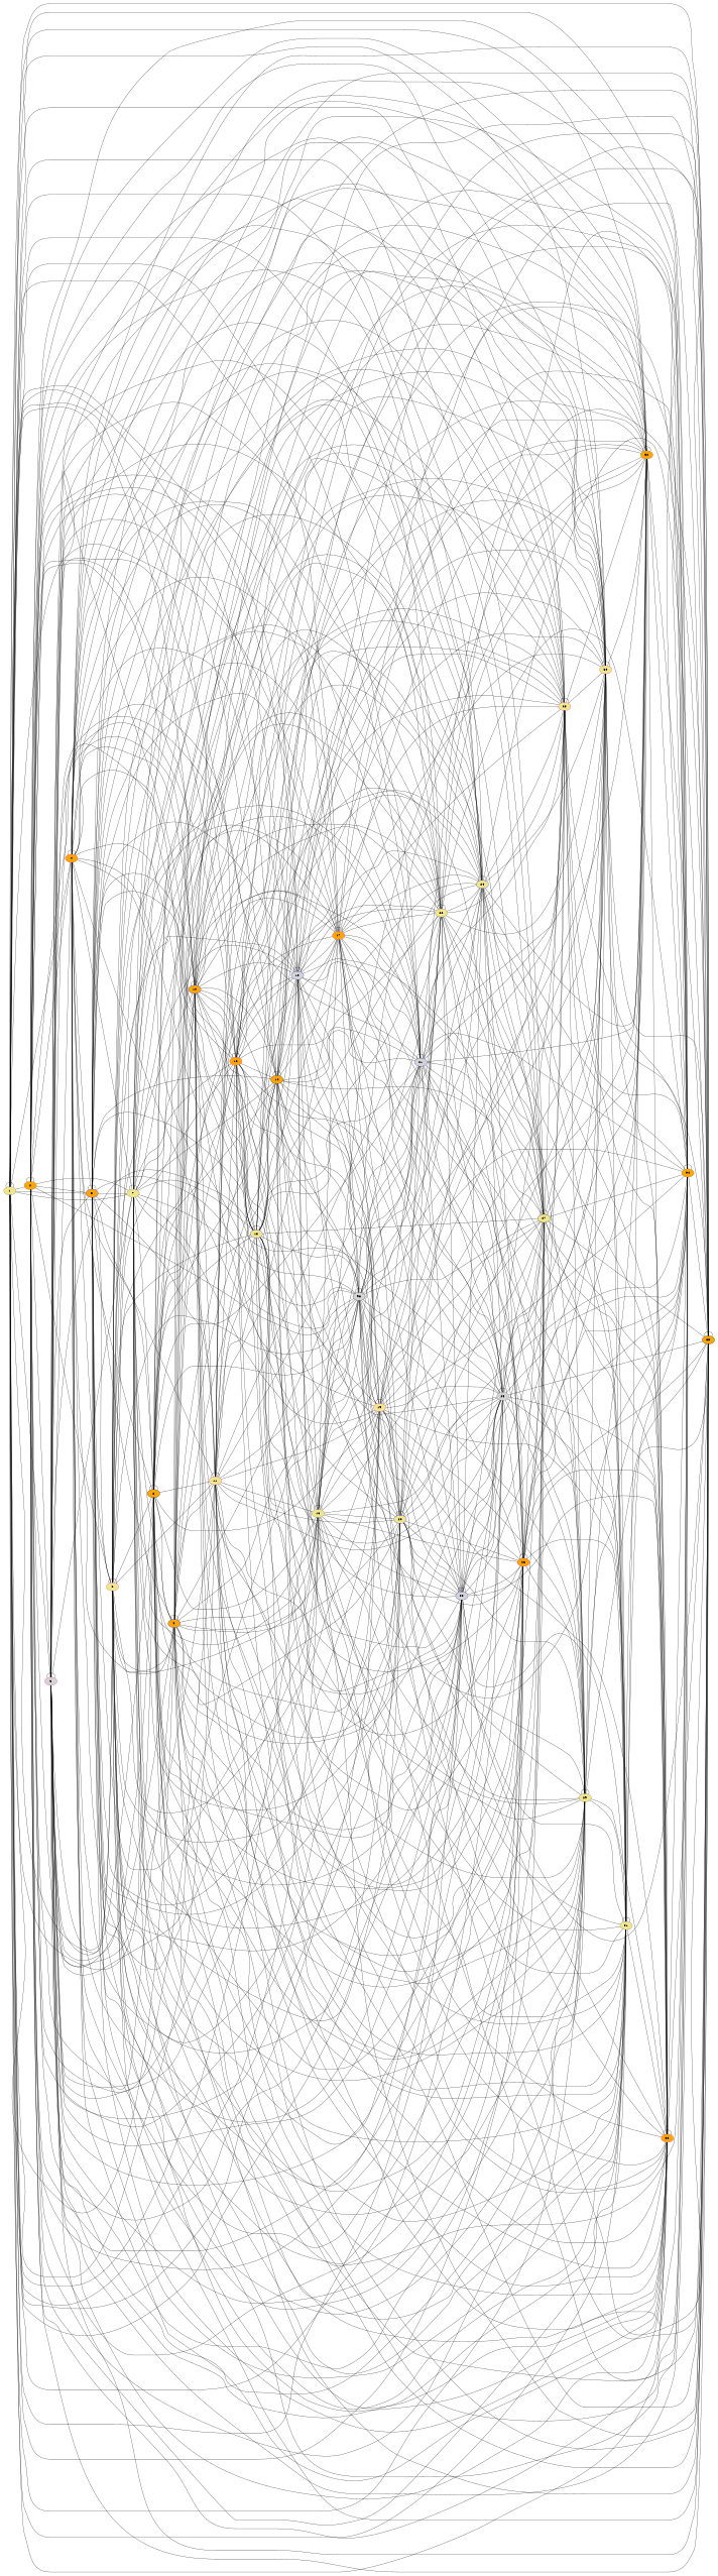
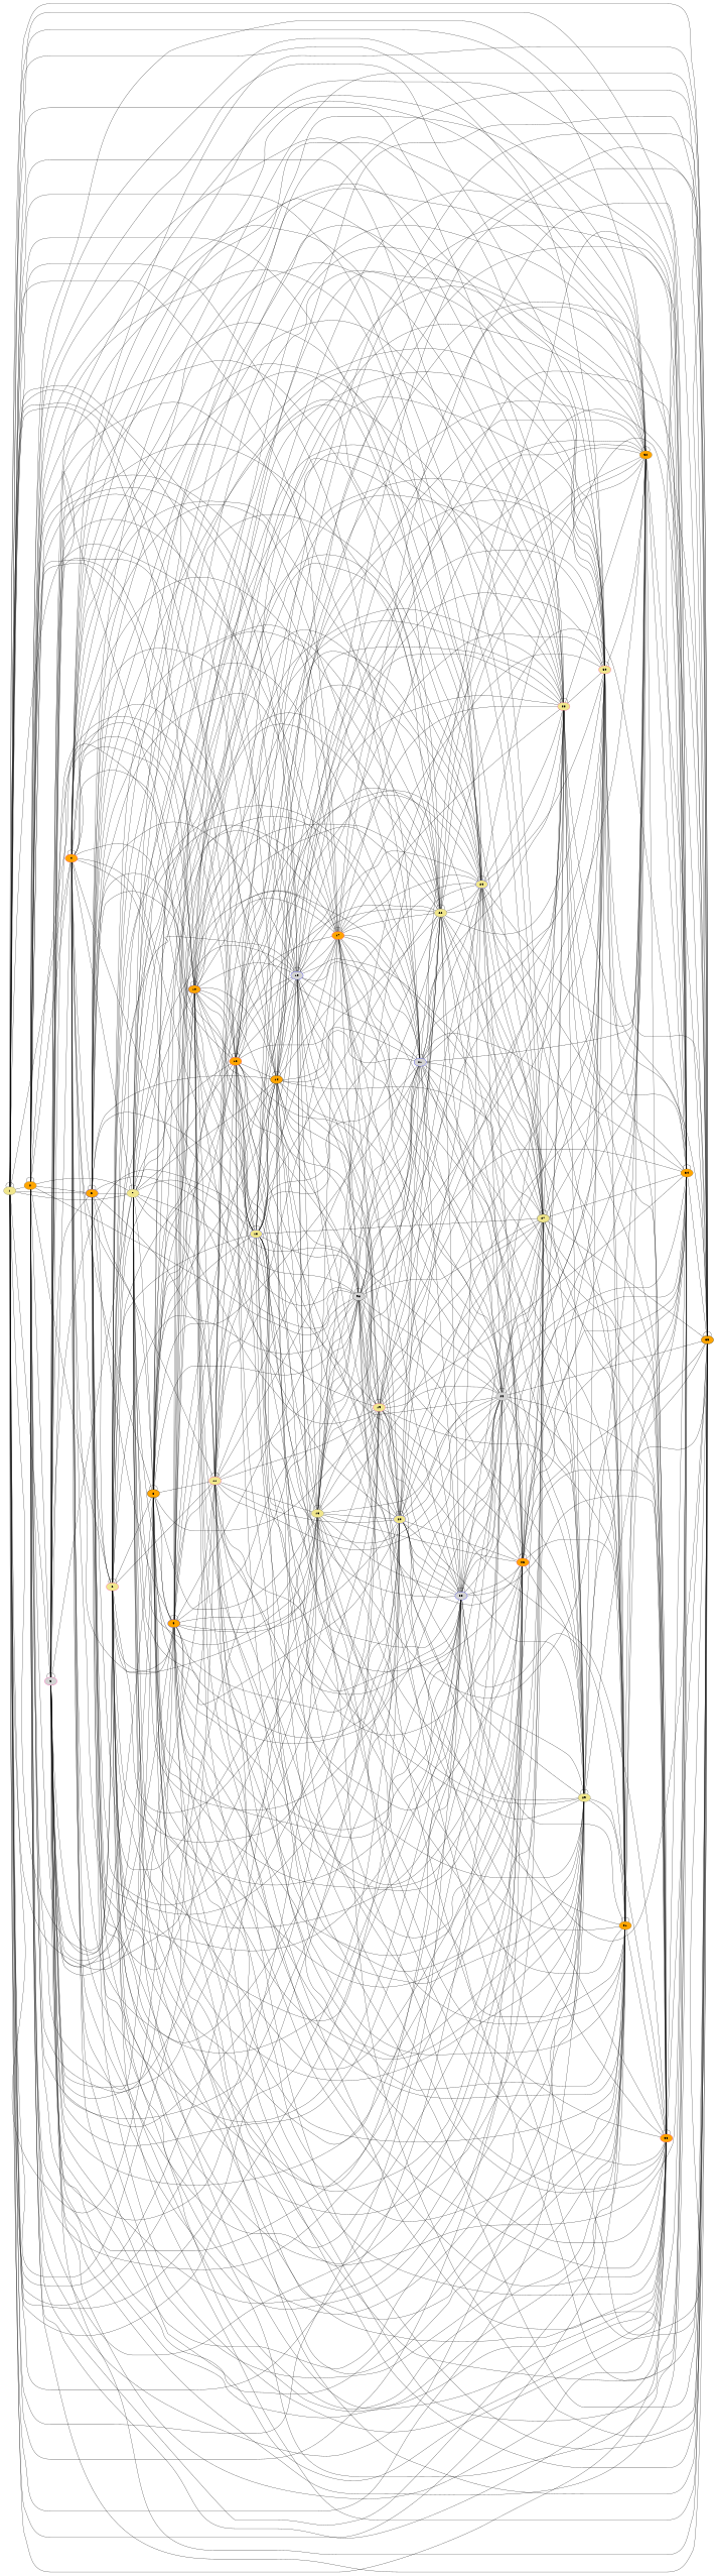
  graph {
    rankdir=LR
    node [color=deeppink fillcolor=orange host_bandwidth_down="10 Mbit" host_bandwidth_up="10 Mbit" style=filled]
    edge [latency="10 ms" packet_loss=0.0 weight=1]
    1 [color=gray40 fillcolor=khaki]
    2 [color=gray40]
    3 [fillcolor=lightgrey]
    4
    5 [color=blue]
    6 [fillcolor=khaki]
    7 [color=gray40 fillcolor=khaki]
    8 [color=black]
    9 [color=blue]
    10 [color=blue]
    11 [fillcolor=khaki]
    12
    13 [color=blue fillcolor=khaki]
    14 [color=black]
    15 [color=blue fillcolor=lightgrey]
    16 [color=gray40 fillcolor=khaki]
    17
    n18 [color=black fillcolor=lightgrey label=98]
    19 [fillcolor=khaki]
    20 [color=blue fillcolor=khaki]
    21 [color=blue fillcolor=lightgrey]
    22 [color=gray40 fillcolor=khaki]
    23 [color=blue fillcolor=lightgrey]
    24 [color=blue fillcolor=khaki]
    25 [color=gray40 fillcolor=lightgrey]
    26
    27 [color=black fillcolor=khaki]
    28 [fillcolor=khaki]
    29 [color=gray40 fillcolor=khaki]
    30 [fillcolor=khaki]
-   31 [color=gray40 fillcolor=khaki]
+   31 [color=gray40]
    32 [color=gray40]
    33
-   34 [color=gray40 label=94]
+   34 [color=gray40]
    35 [color=black]
    1 -- 1 [weight=0]
    1 -- 2
    1 -- 3
    1 -- 4
    1 -- 5
    1 -- 6
    1 -- 7
    1 -- 8
    1 -- 9
    1 -- 10
    1 -- 11
    1 -- 12
    1 -- 13
    1 -- 14
    1 -- 15
    1 -- 16
    1 -- 17
    1 -- n18
    1 -- 19
    1 -- 20
    1 -- 21
    1 -- 22
    1 -- 23
    1 -- 24
    1 -- 25
    1 -- 26
    1 -- 27
    1 -- 28
    1 -- 29
    1 -- 30
    1 -- 31
    1 -- 32
    1 -- 33
    1 -- 34
    1 -- 35
    2 -- 2 [weight=0]
    2 -- 3
    2 -- 4
    2 -- 5
    2 -- 6
    2 -- 7
    2 -- 8
    2 -- 9
    2 -- 10
    2 -- 11
    2 -- 12
    2 -- 13
    2 -- 14
    2 -- 15
    2 -- 17
    2 -- n18
    2 -- 19
    2 -- 20
    2 -- 21
    2 -- 22
    2 -- 23
    2 -- 24
    2 -- 25
    2 -- 26
    2 -- 27
    2 -- 28
    2 -- 29
    2 -- 30
    2 -- 31
    2 -- 32
    2 -- 33
    2 -- 34
    2 -- 35
    3 -- 3 [weight=0]
    3 -- 4
    3 -- 5
    3 -- 6
    3 -- 7
    3 -- 8
    3 -- 9
    3 -- 10
    3 -- 11
    3 -- 12
    3 -- 13
    3 -- 14
    3 -- 15
    3 -- 16
    3 -- 17
    3 -- n18
    3 -- 19
    3 -- 20
    3 -- 21
    3 -- 22
    3 -- 23
    3 -- 24
    3 -- 25
    3 -- 26
    3 -- 27
    3 -- 28
    3 -- 29
    3 -- 30
    3 -- 31
    3 -- 32
    3 -- 33
    3 -- 34
    3 -- 35
    4 -- 4 [weight=0]
    4 -- 5
    4 -- 6
    4 -- 7
    4 -- 8
    4 -- 9
    4 -- 10
    4 -- 11
    4 -- 12
    4 -- 13
    4 -- 14
    4 -- 15
    4 -- 16
    4 -- 17
    4 -- n18
    4 -- 19
    4 -- 20
    4 -- 21
    4 -- 22
    4 -- 23
    4 -- 24
    4 -- 25
    4 -- 26
    4 -- 27
    4 -- 28
    4 -- 29
    4 -- 30
    4 -- 31
    4 -- 32
    4 -- 33
    4 -- 34
    4 -- 35
    5 -- 5 [weight=0]
    5 -- 6
    5 -- 7
    5 -- 8
    5 -- 9
    5 -- 10
    5 -- 11
    5 -- 12
    5 -- 13
    5 -- 14
    5 -- 15
    5 -- 16
    5 -- 17
    5 -- n18
    5 -- 19
    5 -- 20
    5 -- 21
    5 -- 22
    5 -- 23
    5 -- 24
    5 -- 25
    5 -- 26
    5 -- 27
    5 -- 28
    5 -- 29
    5 -- 30
    5 -- 31
    5 -- 32
    5 -- 33
    5 -- 34
    5 -- 35
    6 -- 6 [weight=0]
    6 -- 7
    6 -- 8
    6 -- 9
    6 -- 10
    6 -- 11
    6 -- 12
    6 -- 13
    6 -- 14
    6 -- 15
    6 -- 16
    6 -- 17
    6 -- n18
    6 -- 19
    6 -- 20
    6 -- 21
    6 -- 22
    6 -- 23
    6 -- 24
    6 -- 25
    6 -- 26
    6 -- 27
    6 -- 28
    6 -- 29
    6 -- 30
    6 -- 31
    6 -- 32
    6 -- 33
    6 -- 34
    6 -- 35
    7 -- 7 [weight=0]
    7 -- 8
    7 -- 9
    7 -- 10
    7 -- 11
    7 -- 12
    7 -- 13
    7 -- 14
    7 -- 15
    7 -- 16
    7 -- 17
    7 -- n18
    7 -- 19
    7 -- 20
    7 -- 21
    7 -- 22
    7 -- 23
    7 -- 24
    7 -- 25
    7 -- 26
    7 -- 27
    7 -- 28
    7 -- 29
    7 -- 30
    7 -- 31
    7 -- 32
    7 -- 33
    7 -- 34
    7 -- 35
    8 -- 8 [weight=0]
    8 -- 9
    8 -- 10
    8 -- 11
    8 -- 12
    8 -- 13
    8 -- 14
    8 -- 15
    8 -- 16
    8 -- 17
    8 -- n18
    8 -- 19
    8 -- 20
    8 -- 21
    8 -- 22
    8 -- 23
    8 -- 24
    8 -- 25
    8 -- 26
    8 -- 27
    8 -- 28
    8 -- 29
    8 -- 30
    8 -- 31
    8 -- 32
    8 -- 33
    8 -- 34
    8 -- 35
    9 -- 9 [weight=0]
    9 -- 10
    9 -- 11
    9 -- 12
    9 -- 13
    9 -- 14
    9 -- 15
    9 -- 16
    9 -- 17
    9 -- n18
    9 -- 19
    9 -- 20
    9 -- 21
    9 -- 22
    9 -- 23
    9 -- 24
    9 -- 25
    9 -- 26
    9 -- 27
    9 -- 28
    9 -- 29
    9 -- 30
    9 -- 31
    9 -- 32
    9 -- 33
    9 -- 34
    9 -- 35
    10 -- 10 [weight=0]
    10 -- 11
    10 -- 12
    10 -- 13
    10 -- 14
    10 -- 15
    10 -- 16
    10 -- 17
    10 -- n18
    10 -- 19
    10 -- 20
    10 -- 21
    10 -- 22
    10 -- 23
    10 -- 24
    10 -- 25
    10 -- 26
    10 -- 27
    10 -- 28
    10 -- 29
    10 -- 30
    10 -- 31
    10 -- 32
    10 -- 33
    10 -- 34
    10 -- 35
    11 -- 11 [weight=0]
    11 -- 12
    11 -- 13
    11 -- 14
    11 -- 15
    11 -- 16
    11 -- 17
    11 -- n18
    11 -- 19
    11 -- 20
    11 -- 21
    11 -- 22
    11 -- 23
    11 -- 24
    11 -- 25
    11 -- 26
    11 -- 27
    11 -- 28
    11 -- 29
    11 -- 30
    11 -- 31
    11 -- 32
    11 -- 33
    11 -- 34
    11 -- 35
    12 -- 12 [weight=0]
    12 -- 13
    12 -- 14
    12 -- 15
    12 -- 16
    12 -- 17
    12 -- n18
    12 -- 19
    12 -- 20
    12 -- 21
    12 -- 22
    12 -- 23
    12 -- 24
    12 -- 25
    12 -- 26
    12 -- 27
    12 -- 28
    12 -- 29
    12 -- 30
    12 -- 31
    12 -- 32
    12 -- 33
    12 -- 34
    12 -- 35
    13 -- 13 [weight=0]
    13 -- 14
    13 -- 15
    13 -- 17
    13 -- n18
    13 -- 19
    13 -- 20
    13 -- 21
    13 -- 22
    13 -- 23
    13 -- 24
    13 -- 25
    13 -- 26
    13 -- 27
    13 -- 28
    13 -- 29
    13 -- 30
    13 -- 31
    13 -- 32
    13 -- 33
    13 -- 34
    13 -- 35
    14 -- 14 [weight=0]
    14 -- 15
    14 -- 16
    14 -- 17
    14 -- n18
    14 -- 19
    14 -- 20
    14 -- 21
    14 -- 22
    14 -- 23
    14 -- 24
    14 -- 25
    14 -- 26
    14 -- 27
    14 -- 28
    14 -- 29
    14 -- 30
    14 -- 31
    14 -- 32
    14 -- 33
    14 -- 34
    14 -- 35
    15 -- 15 [weight=0]
    15 -- 16
    15 -- 17
    15 -- n18
    15 -- 19
    15 -- 20
    15 -- 21
    15 -- 22
    15 -- 23
    15 -- 24
    15 -- 25
    15 -- 26
    15 -- 27
    15 -- 28
    15 -- 29
    15 -- 30
    15 -- 31
    15 -- 32
    15 -- 33
    15 -- 34
    15 -- 35
    16 -- 16 [weight=0]
    16 -- 17
    16 -- n18
    16 -- 19
    16 -- 20
    16 -- 21
    16 -- 22
    16 -- 23
    16 -- 24
    16 -- 25
    16 -- 26
    16 -- 27
    16 -- 28
    16 -- 29
    16 -- 30
    16 -- 31
    16 -- 32
    16 -- 33
    16 -- 34
    16 -- 35
    17 -- 17 [weight=0]
    17 -- n18
    17 -- 19
    17 -- 20
    17 -- 21
    17 -- 22
    17 -- 23
    17 -- 24
    17 -- 25
    17 -- 26
    17 -- 27
    17 -- 28
    17 -- 29
    17 -- 30
    17 -- 31
    17 -- 32
    17 -- 33
    17 -- 34
    17 -- 35
    n18 -- n18 [weight=0]
    n18 -- 19
    n18 -- 20
    n18 -- 21
    n18 -- 22
    n18 -- 23
    n18 -- 24
    n18 -- 25
    n18 -- 26
    n18 -- 27
    n18 -- 28
    n18 -- 29
    n18 -- 30
    n18 -- 31
    n18 -- 32
    n18 -- 33
    n18 -- 34
    n18 -- 35
    19 -- 19 [weight=0]
    19 -- 20
    19 -- 21
    19 -- 22
    19 -- 23
    19 -- 24
    19 -- 25
    19 -- 26
    19 -- 27
    19 -- 28
    19 -- 29
    19 -- 30
    19 -- 31
    19 -- 32
    19 -- 33
    19 -- 34
    19 -- 35
    20 -- 20 [weight=0]
    20 -- 21
    20 -- 22
    20 -- 23
    20 -- 24
    20 -- 25
    20 -- 26
    20 -- 27
    20 -- 29
    20 -- 30
    20 -- 31
    20 -- 32
    20 -- 33
    20 -- 34
    20 -- 35
    21 -- 21 [weight=0]
    21 -- 22
    21 -- 23
    21 -- 24
    21 -- 25
    21 -- 26
    21 -- 27
    21 -- 28
    21 -- 29
    21 -- 30
    21 -- 31
    21 -- 32
    21 -- 33
    21 -- 34
    21 -- 35
    22 -- 22 [weight=0]
    22 -- 23
    22 -- 24
    22 -- 25
    22 -- 26
    22 -- 27
    22 -- 28
    22 -- 29
    22 -- 30
    22 -- 31
    22 -- 32
    22 -- 33
    22 -- 34
    22 -- 35
    23 -- 23 [weight=0]
    23 -- 24
    23 -- 25
    23 -- 26
    23 -- 27
    23 -- 28
    23 -- 29
    23 -- 30
    23 -- 31
    23 -- 32
    23 -- 33
    23 -- 34
    23 -- 35
    24 -- 24 [weight=0]
    24 -- 25
    24 -- 26
    24 -- 27
    24 -- 28
    24 -- 29
    24 -- 30
    24 -- 31
    24 -- 32
    24 -- 33
    24 -- 34
    24 -- 35
    25 -- 25 [weight=0]
    25 -- 26
    25 -- 27
    25 -- 28
    25 -- 29
    25 -- 30
    25 -- 31
    25 -- 32
    25 -- 33
    25 -- 34
    25 -- 35
    26 -- 26 [weight=0]
    26 -- 27
    26 -- 28
    26 -- 29
    26 -- 30
    26 -- 31
    26 -- 32
    26 -- 33
    26 -- 34
    26 -- 35
    27 -- 27 [weight=0]
    27 -- 28
    27 -- 29
    27 -- 30
    27 -- 31
    27 -- 32
    27 -- 33
    27 -- 34
    27 -- 35
    28 -- 28 [weight=0]
    28 -- 29
    28 -- 30
    28 -- 31
    28 -- 32
    28 -- 33
    28 -- 34
    28 -- 35
    29 -- 29 [weight=0]
    29 -- 30
    29 -- 31
    29 -- 32
    29 -- 33
    29 -- 34
    29 -- 35
    30 -- 30 [weight=0]
    30 -- 31
    30 -- 32
    30 -- 33
    30 -- 34
    30 -- 35
    31 -- 31 [weight=0]
    31 -- 32
    31 -- 33
    31 -- 34
    31 -- 35
    32 -- 32 [weight=0]
    32 -- 33
    32 -- 34
    32 -- 35
    33 -- 33 [weight=0]
    33 -- 34
    33 -- 35
    34 -- 34 [weight=0]
    34 -- 35
    35 -- 35 [weight=0]
  }
